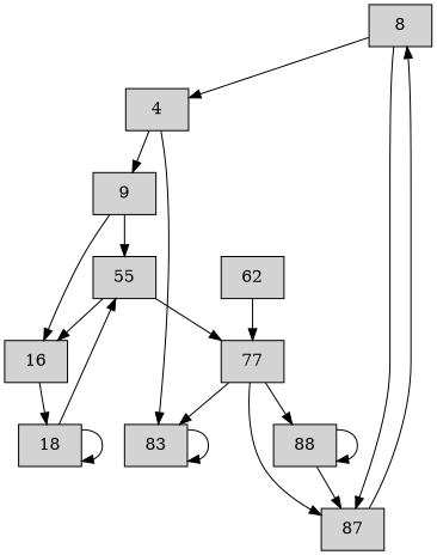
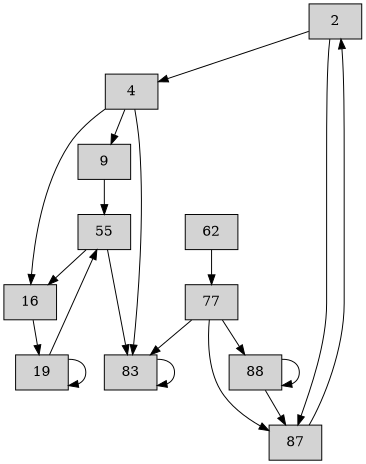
  digraph {
    node [shape=box style=filled]
-   n1 [label=8]
+   n1 [label=2]
    n2 [label=4]
    n3 [label=87]
    n4 [label=9]
    n5 [label=83]
    n6 [label=55]
    n7 [label=16]
    n8 [label=77]
-   n9 [label=18]
+   n9 [label=19]
    n10 [label=88]
    n11 [label=62]
    n1 -> n2
    n1 -> n3
    n2 -> n4
    n2 -> n5
    n3 -> n1
    n4 -> n6
-   n4 -> n7
+   n2 -> n7
    n5 -> n5
    n6 -> n7
-   n6 -> n8
+   n6 -> n5
    n7 -> n9
    n8 -> n3
    n8 -> n5
    n8 -> n10
    n9 -> n6
    n9 -> n9
    n10 -> n3
    n10 -> n10
    n11 -> n8
  }
